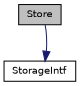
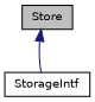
  digraph {
    node [color=black fontname=Helvetica fontsize=10 shape=record style=filled]
    n1 [fillcolor=grey75 fontcolor=black height=0.2 label=Store width=0.4]
    n2 [fillcolor=white height=0.2 label=StorageIntf width=0.4]
-   n2 -> n1 [color=midnightblue dir=back fontname=Helvetica fontsize=10 labelfontname=Helvetica labelfontsize=10 style=solid]
+   n1 -> n2 [color=midnightblue dir=back fontname=Helvetica fontsize=10 labelfontname=Helvetica labelfontsize=10 style=solid]
  }
